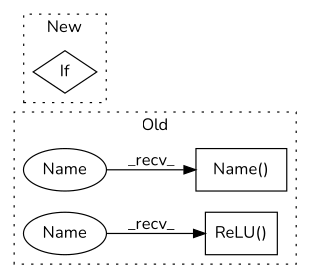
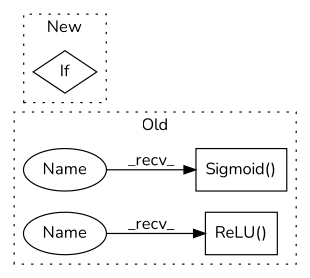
  digraph {
    rankdir=LR
    fontname=Nunito
    node [a=75 l=2 s=718 shape=box fontname=Nunito]
    edge [fontname=Nunito]
-   n1 [l=12 label="Name()"]
+   n1 [l=12 label="Sigmoid()"]
    n2 [l=21 label="ReLU()" s=673]
    n3 [a=87 label=Name shape=ellipse]
    n4 [a=87 label=Name s=673 shape=ellipse]
    n5 [a=96 l="3,14" label=If s="1142,1170" shape=diamond]
    subgraph cluster_1 {
      label=Old
      style=dotted
      n1
      n2
      n3
      n4
    }
    subgraph cluster_2 {
      label=New
      style=dotted
      n5
    }
    n3 -> n1 [label=_recv_]
    n4 -> n2 [label=_recv_]
  }
